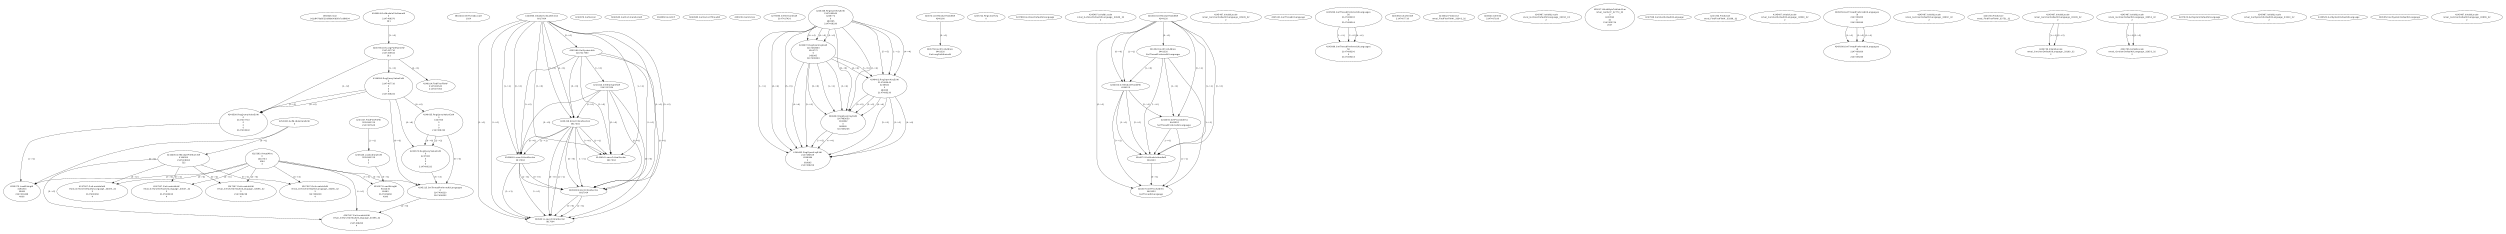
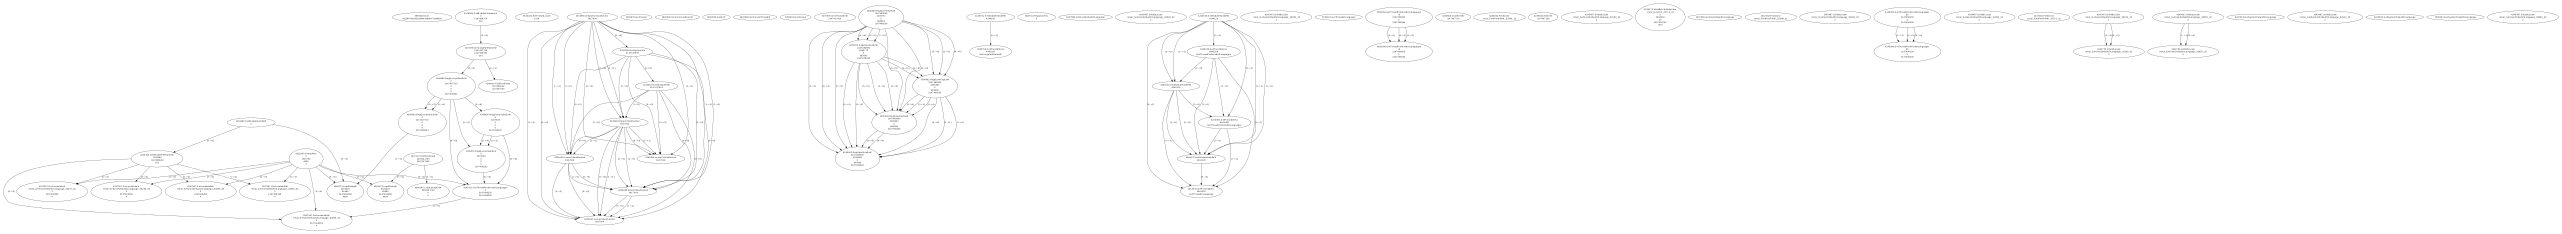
  digraph {
    fontname="Liberation Sans"
    node [fontname="Liberation Sans"]
    edge [fontname="Liberation Sans"]
    n1 [label="6850628.main\n001df479a85291fdde06b95e7a9f9804"]
    n2 [label="4254480.GetModuleHandleW\n0"]
    n3 [label="4243306.GetModuleFileNameW\n4194304\n2147408904\n522"]
    n4 [label="4250073.LoadStringW\n4194304\n65485\n2147409468\n4096"]
    n5 [label="4247567.GetLocaleInfoW\nretval_GetUserDefaultUILanguage_33285_32\n3\n2147408268\n4"]
    n6 [label="4247567.GetLocaleInfoW\nretval_GetUserDefaultUILanguage_33096_32\n3\n2147408268\n4"]
    n7 [label="4247567.GetLocaleInfoW\nretval_GetUserDefaultUILanguage_33309_32\n3\n2147408268\n4"]
    n8 [label="4247567.GetLocaleInfoW\nretval_GetUserDefaultUILanguage_33537_32\n3\n2147408268\n4"]
    n9 [label="4247567.GetLocaleInfoW\nretval_GetUserDefaultUILanguage_33696_32\n3\n2147408268\n4"]
    n10 [label="6844434.SetThreadLocale\n1024"]
    n11 [label="4243965.InitializeCriticalSection\n6917004"]
    n12 [label="4250188.GetSystemInfo\n2147417660"]
    n13 [label="4245418.EnterCriticalSection\n6917004"]
    n14 [label="4245469.LeaveCriticalSection\n6917004"]
    n15 [label="4245454.LeaveCriticalSection\n6917004"]
    n16 [label="4245580.EnterCriticalSection\n6917004"]
    n17 [label="4245621.LeaveCriticalSection\n6917004"]
    n18 [label="4214413.GetStartupInfoW\n2147417624"]
    n19 [label="4243979.GetVersion\n"]
    n20 [label="6844540.GetCommandLineW\n"]
    n21 [label="6844560.GetACP\n"]
    n22 [label="6844580.GetCurrentThreadId\n"]
    n23 [label="4250204.GetVersion\n"]
    n24 [label="4276690.GetVersionExW\n2147417420"]
    n25 [label="4248064.GetModuleFileNameW\n0\n2147408370\n261"]
    n26 [label="4245785.GetLongPathNameW\n2147457710\n2147406542\n261"]
    n27 [label="4246556.RegQueryValueExW\n0\n2147407710\n0\n0\n0\n2147408232"]
    n28 [label="4246014.FindFirstFileW\n2147406542\n2147407064"]
    n29 [label="4246599.RegQueryValueExW\n0\n2147407710\n0\n0\n0\n2147408232"]
    n30 [label="4215383.VirtualAlloc\n0\n1310704\n4096\n4"]
    n31 [label="4250073.LoadStringW\n9441340\n65485\n2147409468\n4096"]
    n32 [label="4245215.SetThreadPreferredUILanguages\n4\n2147408220\n2147408232"]
    n33 [label="4246338.RegOpenKeyExW\n2147483649\n4246772\n0\n983065\n2147408236"]
    n34 [label="4246372.RegOpenKeyExW\n2147483650\n4246772\n0\n983065\n2147408236"]
    n35 [label="4246402.RegOpenKeyExW\n2147483649\n4246832\n0\n983065\n2147408236"]
    n36 [label="4246432.RegOpenKeyExW\n2147483650\n4246832\n0\n983065\n2147408236"]
    n37 [label="4246462.RegOpenKeyExW\n2147483649\n4246884\n0\n983065\n2147408236"]
    n38 [label="4245741.GetModuleHandleW\n4246160"]
    n39 [label="4245758.GetProcAddress\n9441320\nGetLongPathNameW"]
    n40 [label="4246635.RegQueryValueExW\n0\n4247000\n0\n0\n0\n2147408232"]
    n41 [label="4246676.RegQueryValueExW\n0\n4247000\n0\n0\n0\n2147408232"]
    n42 [label="4246722.RegCloseKey\n0"]
    n43 [label="4247883.GetUserDefaultUILanguage\n"]
    n44 [label="4245487.IsValidLocale\nretval_GetUserDefaultUILanguage_33649_32\n2"]
    n45 [label="4244018.GetModuleHandleW\n4244120"]
    n46 [label="4244024.GetProcAddress\n9441320\nGetThreadPreferredUILanguages"]
    n47 [label="4244044.GetModuleHandleW\n4244120"]
    n48 [label="4244050.GetProcAddress\n9441320\nSetThreadPreferredUILanguages"]
    n49 [label="4244070.GetModuleHandleW\n4244120"]
    n50 [label="4244076.GetProcAddress\n9441320\nGetThreadUILanguage"]
    n51 [label="4245487.IsValidLocale\nretval_GetUserDefaultUILanguage_33939_32\n2"]
    n52 [label="4245121.GetThreadUILanguage\n"]
    n53 [label="4245059.GetThreadPreferredUILanguages\n56\n2147408200\n0\n2147408244"]
    n54 [label="4245088.GetThreadPreferredUILanguages\n56\n2147408200\n0\n2147408244"]
    n55 [label="4245683.CharNextW\n2147407716"]
    n56 [label="4246032.FindClose\nretval_FindFirstFileW_33343_32"]
    n57 [label="4246044.lstrlenW\n2147407108"]
    n58 [label="4245487.IsValidLocale\nretval_GetUserDefaultUILanguage_33150_32\n2"]
    n59 [label="4250171.MultiByteToWideChar\nretval_GetACP_32774_32\n0\n4243592\n10\n2147403704\n2047"]
    n60 [label="4247558.GetUserDefaultUILanguage\n"]
    n61 [label="4247247.FindFirstFileW\n3224341740\n2147407645"]
    n62 [label="4248145.LoadLibraryExW\n3224341740\n0\n2"]
    n63 [label="4247263.FindClose\nretval_FindFirstFileW_33288_32"]
    n64 [label="4245487.IsValidLocale\nretval_GetUserDefaultUILanguage_32829_32\n2"]
    n65 [label="4245059.GetThreadPreferredUILanguages\n56\n2147408200\n0\n2147408240"]
    n66 [label="4245088.GetThreadPreferredUILanguages\n56\n2147408200\n0\n2147408240"]
    n67 [label="4245487.IsValidLocale\nretval_GetUserDefaultUILanguage_32902_32\n2"]
    n68 [label="4247263.FindClose\nretval_FindFirstFileW_33751_32"]
    n69 [label="4245487.IsValidLocale\nretval_GetUserDefaultUILanguage_33199_32\n2"]
    n70 [label="4244766.IsValidLocale\nretval_GetUserDefaultUILanguage_33199_32\n2"]
    n71 [label="4245487.IsValidLocale\nretval_GetUserDefaultUILanguage_32953_32\n2"]
    n72 [label="4244766.IsValidLocale\nretval_GetUserDefaultUILanguage_32953_32\n2"]
    n73 [label="4247923.GetSystemDefaultUILanguage\n"]
    n74 [label="4245487.IsValidLocale\nretval_GetSystemDefaultUILanguage_33313_32\n2"]
    n75 [label="4245525.GetSystemDefaultUILanguage\n"]
    n76 [label="4245552.GetSystemDefaultUILanguage\n"]
    n77 [label="4245487.IsValidLocale\nretval_GetUserDefaultUILanguage_33865_32\n2"]
    n2 -> n3 [label="(0-->1)"]
    n2 -> n4 [label="(0-->1)"]
    n3 -> n5 [label="(0-->2)"]
    n3 -> n6 [label="(0-->2)"]
    n3 -> n7 [label="(0-->2)"]
    n3 -> n8 [label="(0-->2)"]
    n3 -> n9 [label="(0-->2)"]
    n11 -> n12 [label="(0-->0)"]
    n11 -> n13 [label="(1-->1)"]
    n11 -> n13 [label="(0-->0)"]
    n11 -> n14 [label="(1-->1)"]
    n11 -> n14 [label="(0-->0)"]
    n11 -> n15 [label="(1-->1)"]
    n11 -> n15 [label="(0-->0)"]
    n11 -> n16 [label="(1-->1)"]
    n11 -> n16 [label="(0-->0)"]
    n11 -> n17 [label="(1-->1)"]
    n11 -> n17 [label="(0-->0)"]
    n12 -> n13 [label="(0-->0)"]
    n12 -> n14 [label="(0-->0)"]
    n12 -> n15 [label="(0-->0)"]
    n12 -> n16 [label="(0-->0)"]
    n12 -> n17 [label="(0-->0)"]
    n12 -> n18 [label="(0-->0)"]
    n13 -> n14 [label="(1-->1)"]
    n13 -> n14 [label="(0-->0)"]
    n13 -> n15 [label="(1-->1)"]
    n13 -> n15 [label="(0-->0)"]
    n13 -> n16 [label="(1-->1)"]
    n13 -> n16 [label="(0-->0)"]
    n13 -> n17 [label="(1-->1)"]
    n13 -> n17 [label="(0-->0)"]
    n14 -> n16 [label="(1-->1)"]
    n14 -> n16 [label="(0-->0)"]
    n14 -> n17 [label="(1-->1)"]
    n14 -> n17 [label="(0-->0)"]
    n16 -> n17 [label="(1-->1)"]
    n16 -> n17 [label="(0-->0)"]
    n18 -> n13 [label="(0-->0)"]
    n18 -> n14 [label="(0-->0)"]
    n18 -> n15 [label="(0-->0)"]
    n18 -> n16 [label="(0-->0)"]
    n18 -> n17 [label="(0-->0)"]
    n25 -> n26 [label="(3-->3)"]
    n26 -> n27 [label="(1-->2)"]
    n26 -> n28 [label="(2-->1)"]
-   n26 -> n29 [label="(1-->2)"]
    n27 -> n29 [label="(2-->2)"]
    n27 -> n29 [label="(6-->6)"]
    n27 -> n32 [label="(6-->3)"]
    n27 -> n40 [label="(6-->6)"]
    n27 -> n41 [label="(6-->6)"]
    n29 -> n4 [label="(1-->1)"]
    n30 -> n4 [label="(3-->4)"]
    n30 -> n5 [label="(4-->4)"]
    n30 -> n6 [label="(4-->4)"]
    n30 -> n7 [label="(4-->4)"]
    n30 -> n8 [label="(4-->4)"]
    n30 -> n9 [label="(4-->4)"]
    n30 -> n31 [label="(3-->4)"]
    n30 -> n32 [label="(4-->1)"]
    n32 -> n9 [label="(1-->4)"]
    n33 -> n34 [label="(2-->2)"]
    n33 -> n34 [label="(4-->4)"]
    n33 -> n34 [label="(5-->5)"]
    n33 -> n35 [label="(1-->1)"]
    n33 -> n35 [label="(4-->4)"]
    n33 -> n35 [label="(5-->5)"]
    n33 -> n36 [label="(4-->4)"]
    n33 -> n36 [label="(5-->5)"]
    n33 -> n37 [label="(1-->1)"]
    n33 -> n37 [label="(4-->4)"]
    n33 -> n37 [label="(5-->5)"]
    n34 -> n35 [label="(4-->4)"]
    n34 -> n35 [label="(5-->5)"]
    n34 -> n36 [label="(1-->1)"]
    n34 -> n36 [label="(4-->4)"]
    n34 -> n36 [label="(5-->5)"]
    n34 -> n37 [label="(4-->4)"]
    n34 -> n37 [label="(5-->5)"]
    n35 -> n36 [label="(2-->2)"]
    n35 -> n36 [label="(4-->4)"]
    n35 -> n36 [label="(5-->5)"]
    n35 -> n37 [label="(1-->1)"]
    n35 -> n37 [label="(4-->4)"]
    n35 -> n37 [label="(5-->5)"]
    n36 -> n37 [label="(4-->4)"]
    n36 -> n37 [label="(5-->5)"]
    n38 -> n39 [label="(0-->1)"]
    n40 -> n32 [label="(6-->3)"]
    n40 -> n41 [label="(2-->2)"]
    n40 -> n41 [label="(6-->6)"]
    n41 -> n32 [label="(6-->3)"]
    n45 -> n46 [label="(0-->1)"]
    n45 -> n47 [label="(1-->1)"]
    n45 -> n47 [label="(0-->0)"]
    n45 -> n48 [label="(0-->1)"]
    n45 -> n49 [label="(1-->1)"]
    n45 -> n49 [label="(0-->0)"]
    n45 -> n50 [label="(0-->1)"]
    n46 -> n47 [label="(1-->0)"]
    n46 -> n48 [label="(1-->1)"]
    n46 -> n49 [label="(1-->0)"]
    n46 -> n50 [label="(1-->1)"]
    n47 -> n48 [label="(0-->1)"]
    n47 -> n49 [label="(1-->1)"]
    n47 -> n49 [label="(0-->0)"]
    n47 -> n50 [label="(0-->1)"]
    n48 -> n49 [label="(1-->0)"]
    n48 -> n50 [label="(1-->1)"]
    n49 -> n50 [label="(0-->1)"]
    n53 -> n54 [label="(1-->1)"]
    n53 -> n54 [label="(2-->2)"]
    n53 -> n54 [label="(4-->4)"]
    n61 -> n62 [label="(1-->1)"]
-   n62 -> n31 [label="(0-->1)"]
+   n61 -> n31 [label="(0-->1)"]
    n65 -> n66 [label="(1-->1)"]
    n65 -> n66 [label="(2-->2)"]
    n65 -> n66 [label="(4-->4)"]
    n69 -> n70 [label="(1-->1)"]
    n69 -> n70 [label="(2-->2)"]
    n71 -> n72 [label="(1-->1)"]
    n71 -> n72 [label="(2-->2)"]
  }
